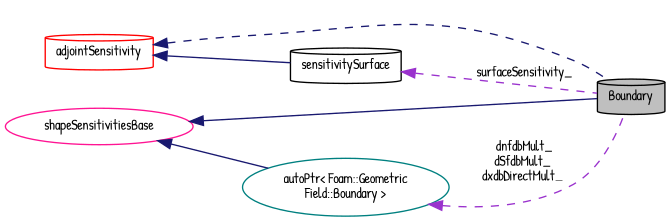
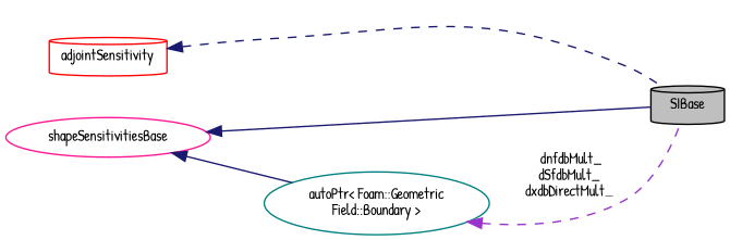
  digraph {
    fontname="Patrick Hand"
    rankdir=LR
    node [color=black fontname="Patrick Hand" fontsize=10 shape=cylinder]
    edge [color=midnightblue dir=back fontname="Patrick Hand" fontsize=10 labelfontname=Helvetica labelfontsize=10 style=dashed]
-   n1 [fillcolor=grey75 fontcolor=black height=0.2 label=Boundary style=filled width=0.4]
+   n1 [fillcolor=grey75 fontcolor=black height=0.2 label=SIBase style=filled width=0.4]
    n2 [color=red height=0.2 label=adjointSensitivity width=0.4]
-   n3 [height=0.2 label=sensitivitySurface width=0.4]
    n4 [color=deeppink height=0.2 label=shapeSensitivitiesBase shape=ellipse width=0.4]
    n5 [color=teal height=0.2 label="autoPtr\< Foam::Geometric\lField::Boundary \>" shape=ellipse width=0.4]
    n2 -> n1
-   n2 -> n3 [style=solid]
-   n3 -> n1 [color=darkorchid3 label=" surfaceSensitivity_"]
    n4 -> n1 [style=solid]
    n4 -> n5 [style=solid]
    n5 -> n1 [color=darkorchid3 label=" dnfdbMult_\ndSfdbMult_\ndxdbDirectMult_"]
  }
